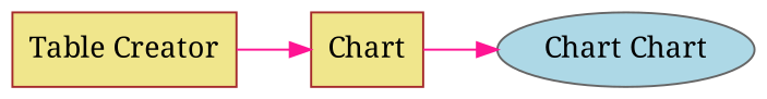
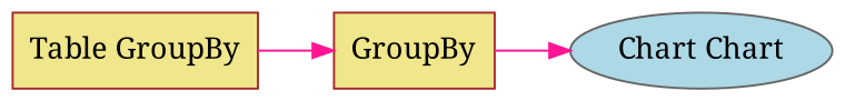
  digraph {
    fontname="Noto Serif"
    rankdir=LR
    node [color=brown fillcolor=khaki fontname="Noto Serif" shape=box style=filled]
    edge [color=deeppink fontname="Noto Serif"]
-   n1 [label=Chart]
+   n1 [label=GroupBy]
    n2 [color=gray40 fillcolor=lightblue label="Chart Chart" shape=ellipse]
-   n3 [label="Table Creator"]
+   n3 [label="Table GroupBy"]
    n1 -> n2
    n3 -> n1
  }
